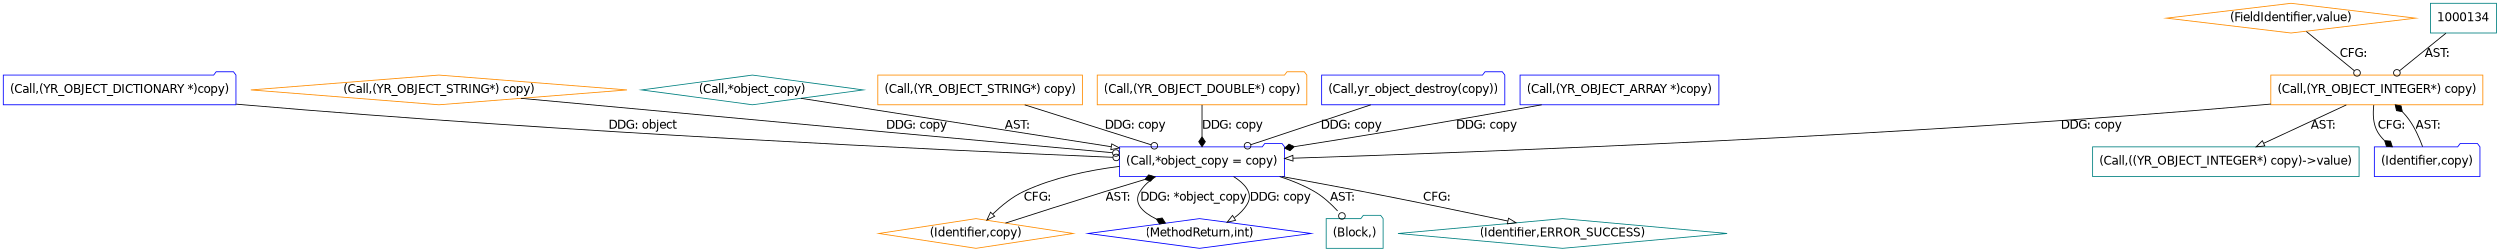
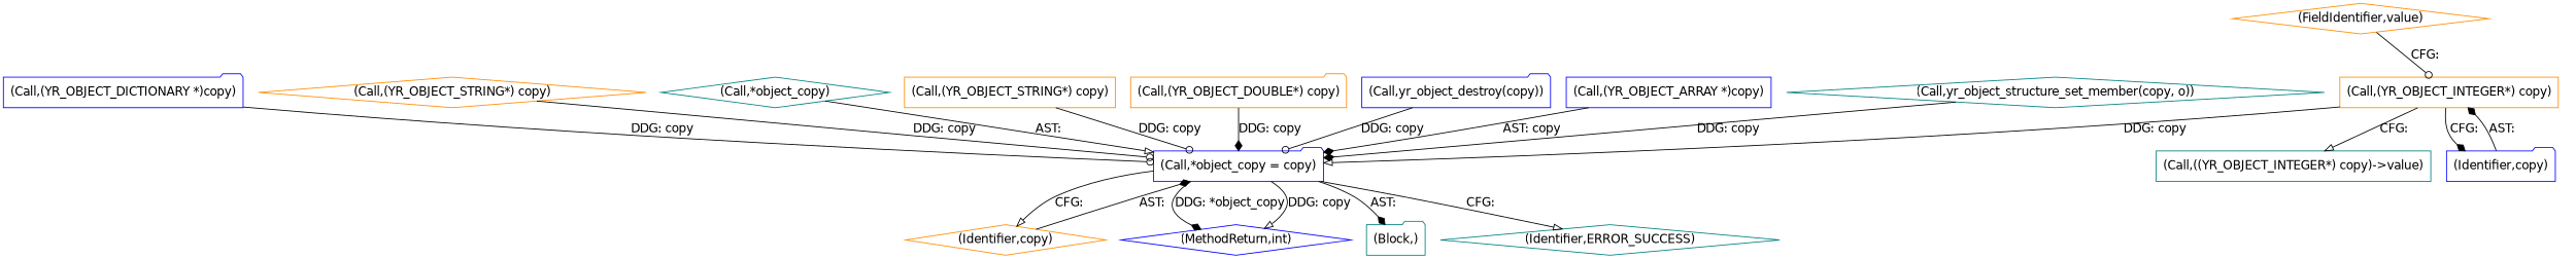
  digraph {
    fontname="DejaVu Sans"
    node [color=darkorange fontname="DejaVu Sans" shape=diamond]
    edge [arrowhead=diamond fontname="DejaVu Sans"]
    n1 [label="(Call,(YR_OBJECT_INTEGER*) copy)" shape=box]
    n2 [color=blue label="(Call,*object_copy = copy)" shape=folder]
    n3 [color=teal label="(Call,((YR_OBJECT_INTEGER*) copy)->value)" shape=box]
    n4 [color=blue label="(Identifier,copy)" shape=folder]
    n5 [label="(Identifier,copy)"]
    n6 [color=blue label="(MethodReturn,int)"]
    n7 [color=teal label="(Block,)" shape=folder]
    n8 [color=teal label="(Identifier,ERROR_SUCCESS)"]
    n9 [color=blue label="(Call,(YR_OBJECT_DICTIONARY *)copy)" shape=folder]
    n10 [label="(Call,(YR_OBJECT_STRING*) copy)"]
    n11 [color=teal label="(Call,*object_copy)"]
    n12 [label="(Call,(YR_OBJECT_STRING*) copy)" shape=box]
    n13 [label="(Call,(YR_OBJECT_DOUBLE*) copy)" shape=folder]
    n14 [color=blue label="(Call,yr_object_destroy(copy))" shape=folder]
    n15 [color=blue label="(Call,(YR_OBJECT_ARRAY *)copy)" shape=box]
    n16 [label="(FieldIdentifier,value)"]
-   1000134 [color=teal shape=box]
+   n17 [color=teal label="(Call,yr_object_structure_set_member(copy, o))"]
    n1 -> n2 [arrowhead=onormal label="DDG: copy"]
-   n1 -> n3 [arrowhead=onormal label="AST: "]
+   n1 -> n3 [arrowhead=onormal label="CFG: "]
    n1 -> n4 [label="CFG: "]
    n2 -> n5 [arrowhead=onormal label="CFG: "]
    n2 -> n6 [label="DDG: *object_copy"]
    n2 -> n6 [arrowhead=onormal label="DDG: copy"]
-   n2 -> n7 [arrowhead=odot label="AST: "]
+   n2 -> n7 [label="AST: "]
    n2 -> n8 [arrowhead=onormal label="CFG: "]
    n4 -> n1 [label="AST: "]
    n5 -> n2 [label="AST: "]
-   n9 -> n2 [arrowhead=odot label="DDG: object"]
+   n9 -> n2 [arrowhead=odot label="DDG: copy"]
    n10 -> n2 [arrowhead=odot label="DDG: copy"]
    n11 -> n2 [arrowhead=onormal label="AST: "]
    n12 -> n2 [arrowhead=odot label="DDG: copy"]
    n13 -> n2 [label="DDG: copy"]
    n14 -> n2 [arrowhead=odot label="DDG: copy"]
-   n15 -> n2 [label="DDG: copy"]
+   n15 -> n2 [label="AST: copy"]
    n16 -> n1 [arrowhead=odot label="CFG: "]
-   1000134 -> n1 [arrowhead=odot label="AST: "]
+   n17 -> n2 [label="DDG: copy"]
  }
